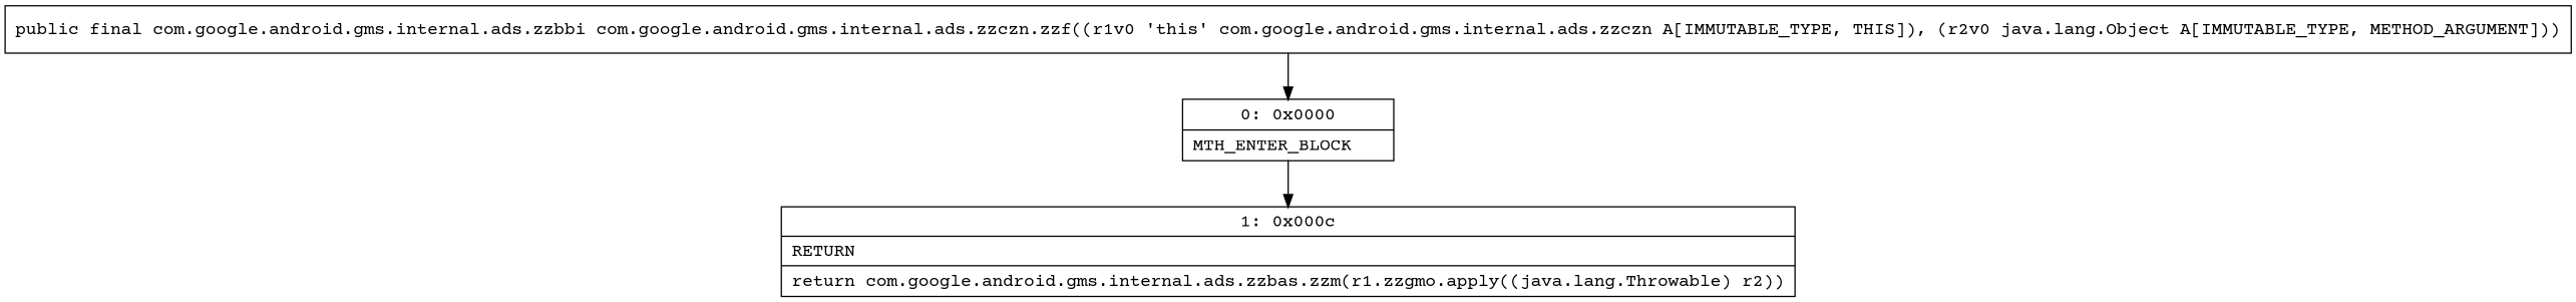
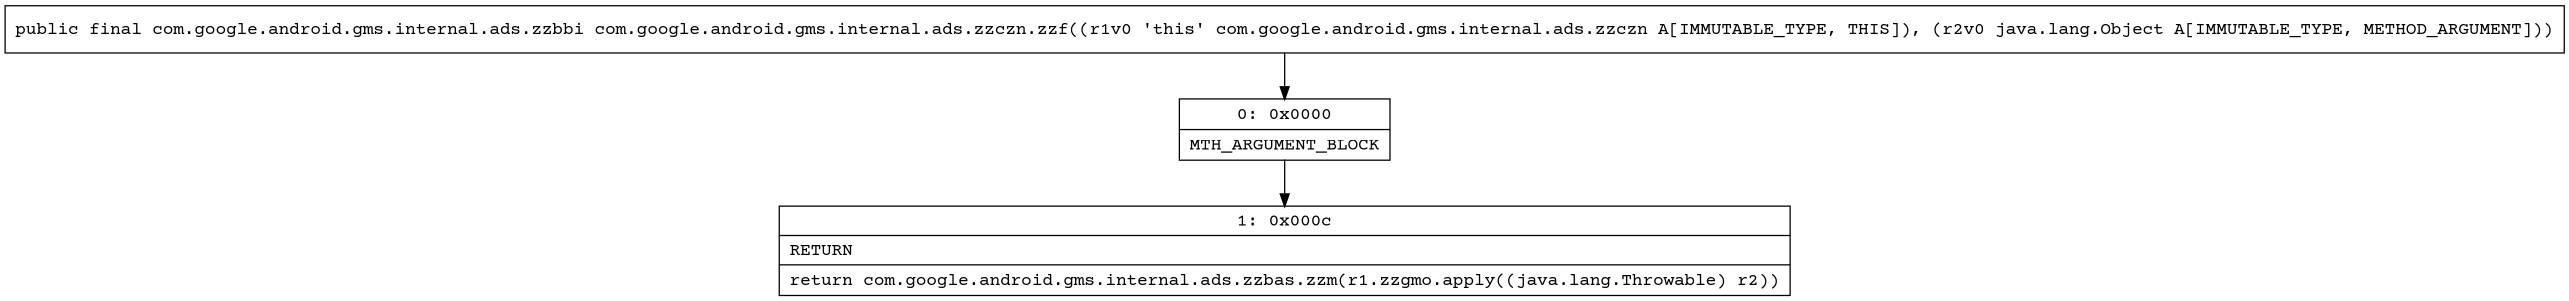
  digraph {
    fontname="Courier Prime"
    node [shape=record fontname="Courier Prime"]
    edge [fontname="Courier Prime"]
-   n1 [label="{0\:\ 0x0000|MTH_ENTER_BLOCK\l}"]
+   n1 [label="{0\:\ 0x0000|MTH_ARGUMENT_BLOCK\l}"]
    n2 [label="{1\:\ 0x000c|RETURN\l|return com.google.android.gms.internal.ads.zzbas.zzm(r1.zzgmo.apply((java.lang.Throwable) r2))\l}"]
    n3 [label="{public final com.google.android.gms.internal.ads.zzbbi com.google.android.gms.internal.ads.zzczn.zzf((r1v0 'this' com.google.android.gms.internal.ads.zzczn A[IMMUTABLE_TYPE, THIS]), (r2v0 java.lang.Object A[IMMUTABLE_TYPE, METHOD_ARGUMENT])) }"]
    n1 -> n2
    n3 -> n1
  }
